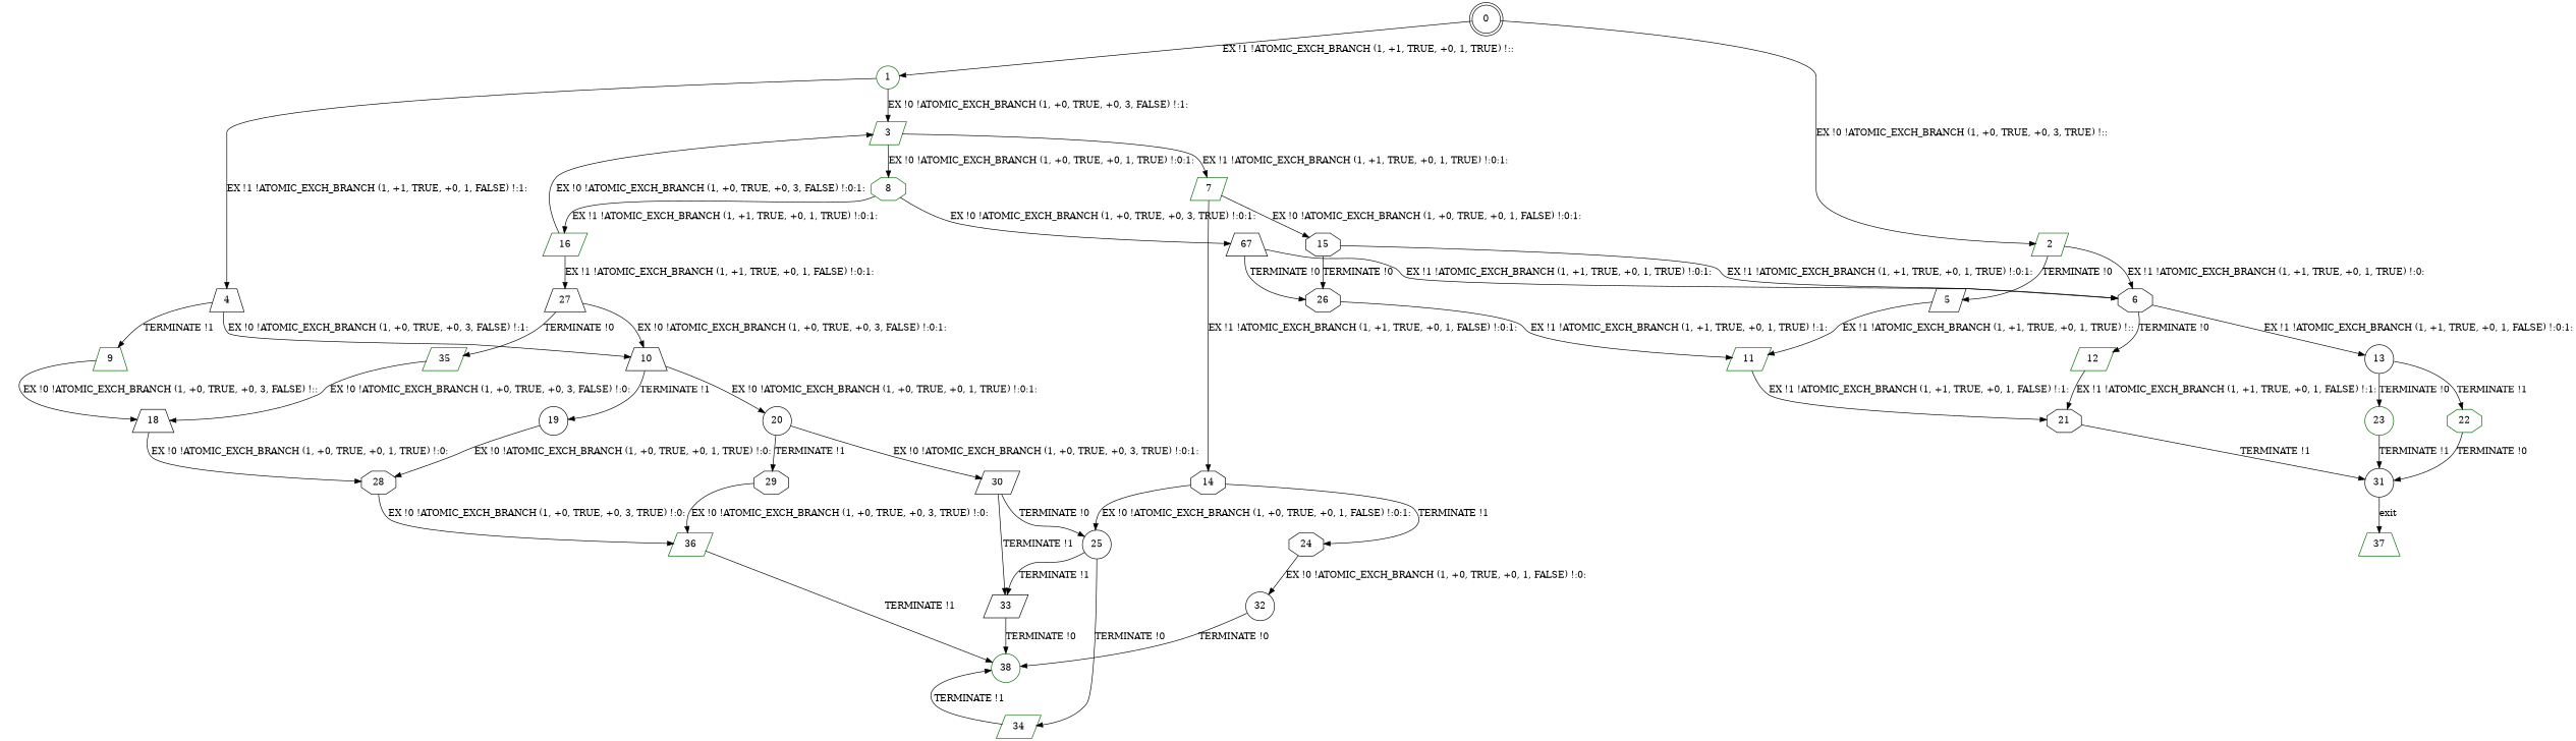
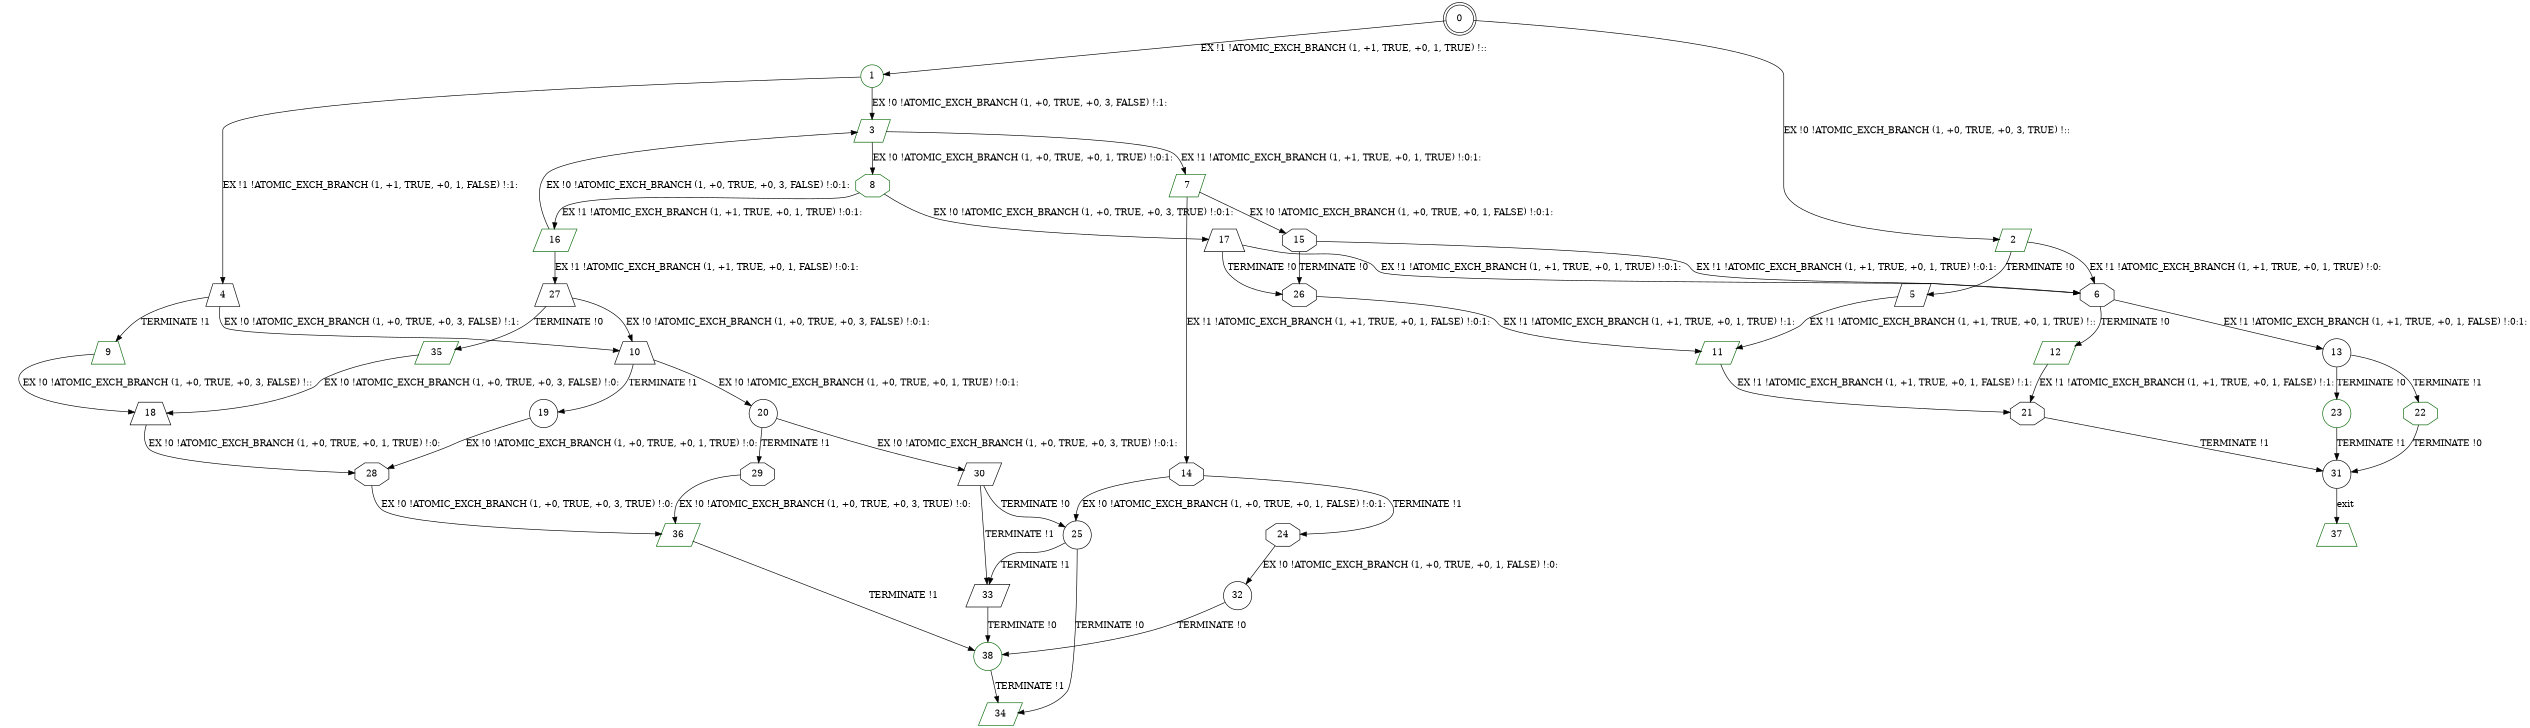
  digraph {
    node [color=black shape=parallelogram]
    0 [peripheries=2 shape=circle]
    1 [color=darkgreen shape=circle]
    2 [color=darkgreen]
    3 [color=darkgreen]
    4 [shape=trapezium]
    5
    6 [shape=octagon]
    7 [color=darkgreen]
    8 [color=darkgreen shape=octagon]
    9 [color=darkgreen shape=trapezium]
    10 [shape=trapezium]
    11 [color=darkgreen]
    12 [color=darkgreen]
    13 [shape=circle]
    14 [shape=octagon]
    15 [shape=octagon]
    16 [color=darkgreen]
-   17 [shape=trapezium label=67]
+   17 [shape=trapezium]
    18 [shape=trapezium]
    19 [shape=circle]
    20 [shape=circle]
    21 [shape=octagon]
    22 [color=darkgreen shape=octagon]
    23 [color=darkgreen shape=circle]
    24 [shape=octagon]
    25 [shape=circle]
    26 [shape=octagon]
    27 [shape=trapezium]
    28 [shape=octagon]
    29 [shape=octagon]
    30
    31 [shape=circle]
    32 [shape=circle]
    33
    34 [color=darkgreen]
    35 [color=darkgreen]
    36 [color=darkgreen]
    37 [color=darkgreen shape=trapezium]
    38 [color=darkgreen shape=circle]
    0 -> 1 [label="EX !1 !ATOMIC_EXCH_BRANCH (1, +1, TRUE, +0, 1, TRUE) !::"]
    0 -> 2 [label="EX !0 !ATOMIC_EXCH_BRANCH (1, +0, TRUE, +0, 3, TRUE) !::"]
    1 -> 3 [label="EX !0 !ATOMIC_EXCH_BRANCH (1, +0, TRUE, +0, 3, FALSE) !:1:"]
    1 -> 4 [label="EX !1 !ATOMIC_EXCH_BRANCH (1, +1, TRUE, +0, 1, FALSE) !:1:"]
    2 -> 5 [label="TERMINATE !0"]
    2 -> 6 [label="EX !1 !ATOMIC_EXCH_BRANCH (1, +1, TRUE, +0, 1, TRUE) !:0:"]
    3 -> 7 [label="EX !1 !ATOMIC_EXCH_BRANCH (1, +1, TRUE, +0, 1, TRUE) !:0:1:"]
    3 -> 8 [label="EX !0 !ATOMIC_EXCH_BRANCH (1, +0, TRUE, +0, 1, TRUE) !:0:1:"]
    4 -> 9 [label="TERMINATE !1"]
    4 -> 10 [label="EX !0 !ATOMIC_EXCH_BRANCH (1, +0, TRUE, +0, 3, FALSE) !:1:"]
    5 -> 11 [label="EX !1 !ATOMIC_EXCH_BRANCH (1, +1, TRUE, +0, 1, TRUE) !::"]
    6 -> 12 [label="TERMINATE !0"]
    6 -> 13 [label="EX !1 !ATOMIC_EXCH_BRANCH (1, +1, TRUE, +0, 1, FALSE) !:0:1:"]
    7 -> 14 [label="EX !1 !ATOMIC_EXCH_BRANCH (1, +1, TRUE, +0, 1, FALSE) !:0:1:"]
    7 -> 15 [label="EX !0 !ATOMIC_EXCH_BRANCH (1, +0, TRUE, +0, 1, FALSE) !:0:1:"]
    8 -> 16 [label="EX !1 !ATOMIC_EXCH_BRANCH (1, +1, TRUE, +0, 1, TRUE) !:0:1:"]
    8 -> 17 [label="EX !0 !ATOMIC_EXCH_BRANCH (1, +0, TRUE, +0, 3, TRUE) !:0:1:"]
    9 -> 18 [label="EX !0 !ATOMIC_EXCH_BRANCH (1, +0, TRUE, +0, 3, FALSE) !::"]
    10 -> 19 [label="TERMINATE !1"]
    10 -> 20 [label="EX !0 !ATOMIC_EXCH_BRANCH (1, +0, TRUE, +0, 1, TRUE) !:0:1:"]
    11 -> 21 [label="EX !1 !ATOMIC_EXCH_BRANCH (1, +1, TRUE, +0, 1, FALSE) !:1:"]
    12 -> 21 [label="EX !1 !ATOMIC_EXCH_BRANCH (1, +1, TRUE, +0, 1, FALSE) !:1:"]
    13 -> 22 [label="TERMINATE !1"]
    13 -> 23 [label="TERMINATE !0"]
    14 -> 24 [label="TERMINATE !1"]
    14 -> 25 [label="EX !0 !ATOMIC_EXCH_BRANCH (1, +0, TRUE, +0, 1, FALSE) !:0:1:"]
    15 -> 6 [label="EX !1 !ATOMIC_EXCH_BRANCH (1, +1, TRUE, +0, 1, TRUE) !:0:1:"]
    15 -> 26 [label="TERMINATE !0"]
    16 -> 3 [label="EX !0 !ATOMIC_EXCH_BRANCH (1, +0, TRUE, +0, 3, FALSE) !:0:1:"]
    16 -> 27 [label="EX !1 !ATOMIC_EXCH_BRANCH (1, +1, TRUE, +0, 1, FALSE) !:0:1:"]
    17 -> 6 [label="EX !1 !ATOMIC_EXCH_BRANCH (1, +1, TRUE, +0, 1, TRUE) !:0:1:"]
    17 -> 26 [label="TERMINATE !0"]
    18 -> 28 [label="EX !0 !ATOMIC_EXCH_BRANCH (1, +0, TRUE, +0, 1, TRUE) !:0:"]
    19 -> 28 [label="EX !0 !ATOMIC_EXCH_BRANCH (1, +0, TRUE, +0, 1, TRUE) !:0:"]
    20 -> 29 [label="TERMINATE !1"]
    20 -> 30 [label="EX !0 !ATOMIC_EXCH_BRANCH (1, +0, TRUE, +0, 3, TRUE) !:0:1:"]
    21 -> 31 [label="TERMINATE !1"]
    22 -> 31 [label="TERMINATE !0"]
    23 -> 31 [label="TERMINATE !1"]
    24 -> 32 [label="EX !0 !ATOMIC_EXCH_BRANCH (1, +0, TRUE, +0, 1, FALSE) !:0:"]
    25 -> 33 [label="TERMINATE !1"]
    25 -> 34 [label="TERMINATE !0"]
    26 -> 11 [label="EX !1 !ATOMIC_EXCH_BRANCH (1, +1, TRUE, +0, 1, TRUE) !:1:"]
    27 -> 10 [label="EX !0 !ATOMIC_EXCH_BRANCH (1, +0, TRUE, +0, 3, FALSE) !:0:1:"]
    27 -> 35 [label="TERMINATE !0"]
    28 -> 36 [label="EX !0 !ATOMIC_EXCH_BRANCH (1, +0, TRUE, +0, 3, TRUE) !:0:"]
    29 -> 36 [label="EX !0 !ATOMIC_EXCH_BRANCH (1, +0, TRUE, +0, 3, TRUE) !:0:"]
    30 -> 25 [label="TERMINATE !0"]
    30 -> 33 [label="TERMINATE !1"]
    31 -> 37 [label=exit]
    32 -> 38 [label="TERMINATE !0"]
    33 -> 38 [label="TERMINATE !0"]
-   34 -> 38 [label="TERMINATE !1"]
+   38 -> 34 [label="TERMINATE !1"]
    35 -> 18 [label="EX !0 !ATOMIC_EXCH_BRANCH (1, +0, TRUE, +0, 3, FALSE) !:0:"]
    36 -> 38 [label="TERMINATE !1"]
  }
